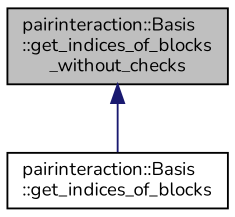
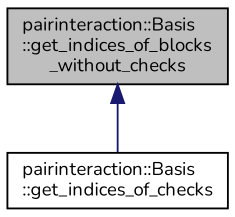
  digraph {
    rankdir=TB
    fontname=Nunito
    node [color=black fontname=Nunito fontsize=10 shape=record]
    n1 [fillcolor=grey75 fontcolor=black height=0.2 label="pairinteraction::Basis\l::get_indices_of_blocks\l_without_checks" style=filled width=0.4]
-   n2 [height=0.2 label="pairinteraction::Basis\l::get_indices_of_blocks" width=0.4]
+   n2 [height=0.2 label="pairinteraction::Basis\l::get_indices_of_checks" width=0.4]
    n1 -> n2 [color=midnightblue dir=back fontname=Nunito fontsize=10 labelfontname=Helvetica labelfontsize=10 style=solid]
  }
